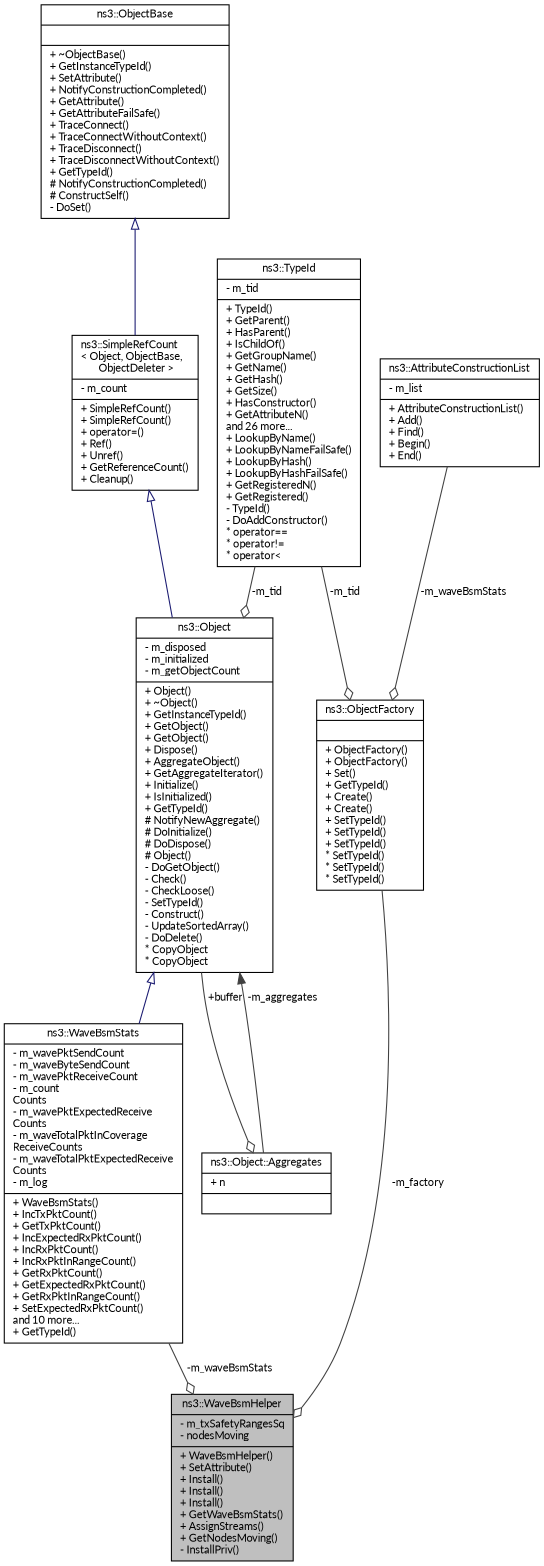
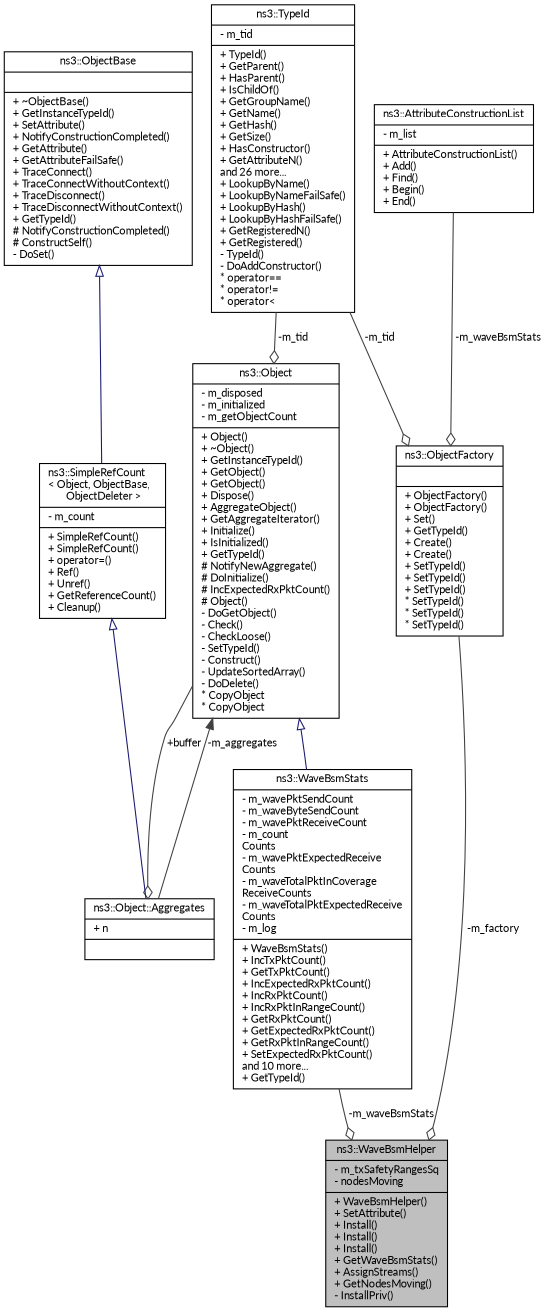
  digraph {
    fontname=Lato
    node [color=black fillcolor=white fontname=Lato fontsize=10 shape=record style=filled]
    edge [arrowhead=odiamond color=grey25 fontname=Lato fontsize=10 labelfontname=Helvetica labelfontsize=10 style=solid]
    n1 [fillcolor=grey75 fontcolor=black height=0.2 label="{ns3::WaveBsmHelper\n|- m_txSafetyRangesSq\l- nodesMoving\l|+ WaveBsmHelper()\l+ SetAttribute()\l+ Install()\l+ Install()\l+ Install()\l+ GetWaveBsmStats()\l+ AssignStreams()\l+ GetNodesMoving()\l- InstallPriv()\l}" width=0.4]
    n2 [height=0.2 label="{ns3::WaveBsmStats\n|- m_wavePktSendCount\l- m_waveByteSendCount\l- m_wavePktReceiveCount\l- m_count\lCounts\l- m_wavePktExpectedReceive\lCounts\l- m_waveTotalPktInCoverage\lReceiveCounts\l- m_waveTotalPktExpectedReceive\lCounts\l- m_log\l|+ WaveBsmStats()\l+ IncTxPktCount()\l+ GetTxPktCount()\l+ IncExpectedRxPktCount()\l+ IncRxPktCount()\l+ IncRxPktInRangeCount()\l+ GetRxPktCount()\l+ GetExpectedRxPktCount()\l+ GetRxPktInRangeCount()\l+ SetExpectedRxPktCount()\land 10 more...\l+ GetTypeId()\l}" width=0.4]
-   n3 [height=0.2 label="{ns3::Object\n|- m_disposed\l- m_initialized\l- m_getObjectCount\l|+ Object()\l+ ~Object()\l+ GetInstanceTypeId()\l+ GetObject()\l+ GetObject()\l+ Dispose()\l+ AggregateObject()\l+ GetAggregateIterator()\l+ Initialize()\l+ IsInitialized()\l+ GetTypeId()\l# NotifyNewAggregate()\l# DoInitialize()\l# DoDispose()\l# Object()\l- DoGetObject()\l- Check()\l- CheckLoose()\l- SetTypeId()\l- Construct()\l- UpdateSortedArray()\l- DoDelete()\l* CopyObject\l* CopyObject\l}" width=0.4]
+   n3 [height=0.2 label="{ns3::Object\n|- m_disposed\l- m_initialized\l- m_getObjectCount\l|+ Object()\l+ ~Object()\l+ GetInstanceTypeId()\l+ GetObject()\l+ GetObject()\l+ Dispose()\l+ AggregateObject()\l+ GetAggregateIterator()\l+ Initialize()\l+ IsInitialized()\l+ GetTypeId()\l# NotifyNewAggregate()\l# DoInitialize()\l# IncExpectedRxPktCount()\l# Object()\l- DoGetObject()\l- Check()\l- CheckLoose()\l- SetTypeId()\l- Construct()\l- UpdateSortedArray()\l- DoDelete()\l* CopyObject\l* CopyObject\l}" width=0.4]
    n4 [height=0.2 label="{ns3::Object::Aggregates\n|+ n\l|}" width=0.4]
    n5 [height=0.2 label="{ns3::SimpleRefCount\l\< Object, ObjectBase,\l ObjectDeleter \>\n|- m_count\l|+ SimpleRefCount()\l+ SimpleRefCount()\l+ operator=()\l+ Ref()\l+ Unref()\l+ GetReferenceCount()\l+ Cleanup()\l}" width=0.4]
    n6 [height=0.2 label="{ns3::ObjectBase\n||+ ~ObjectBase()\l+ GetInstanceTypeId()\l+ SetAttribute()\l+ NotifyConstructionCompleted()\l+ GetAttribute()\l+ GetAttributeFailSafe()\l+ TraceConnect()\l+ TraceConnectWithoutContext()\l+ TraceDisconnect()\l+ TraceDisconnectWithoutContext()\l+ GetTypeId()\l# NotifyConstructionCompleted()\l# ConstructSelf()\l- DoSet()\l}" width=0.4]
    n7 [height=0.2 label="{ns3::TypeId\n|- m_tid\l|+ TypeId()\l+ GetParent()\l+ HasParent()\l+ IsChildOf()\l+ GetGroupName()\l+ GetName()\l+ GetHash()\l+ GetSize()\l+ HasConstructor()\l+ GetAttributeN()\land 26 more...\l+ LookupByName()\l+ LookupByNameFailSafe()\l+ LookupByHash()\l+ LookupByHashFailSafe()\l+ GetRegisteredN()\l+ GetRegistered()\l- TypeId()\l- DoAddConstructor()\l* operator==\l* operator!=\l* operator\<\l}" width=0.4]
    n8 [height=0.2 label="{ns3::ObjectFactory\n||+ ObjectFactory()\l+ ObjectFactory()\l+ Set()\l+ GetTypeId()\l+ Create()\l+ Create()\l+ SetTypeId()\l+ SetTypeId()\l+ SetTypeId()\l* SetTypeId()\l* SetTypeId()\l* SetTypeId()\l}" width=0.4]
    n9 [height=0.2 label="{ns3::AttributeConstructionList\n|- m_list\l|+ AttributeConstructionList()\l+ Add()\l+ Find()\l+ Begin()\l+ End()\l}" width=0.4]
    n2 -> n1 [label=" -m_waveBsmStats"]
    n3 -> n2 [arrowtail=onormal color=midnightblue dir=back arrowhead=""]
    n3 -> n4 [label=" +buffer"]
    n4 -> n3 [arrowhead=normal label=" -m_aggregates"]
-   n5 -> n3 [arrowtail=onormal color=midnightblue dir=back arrowhead=""]
+   n5 -> n4 [arrowtail=onormal color=midnightblue dir=back arrowhead=""]
    n6 -> n5 [arrowtail=onormal color=midnightblue dir=back arrowhead=""]
    n7 -> n3 [label=" -m_tid"]
    n7 -> n8 [label=" -m_tid"]
    n8 -> n1 [label=" -m_factory"]
    n9 -> n8 [label=" -m_waveBsmStats"]
  }
